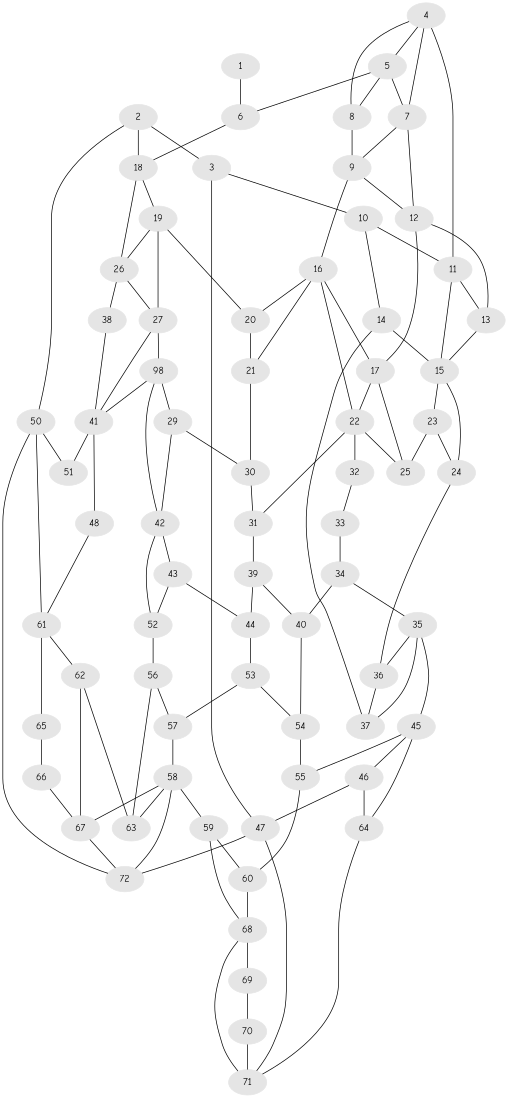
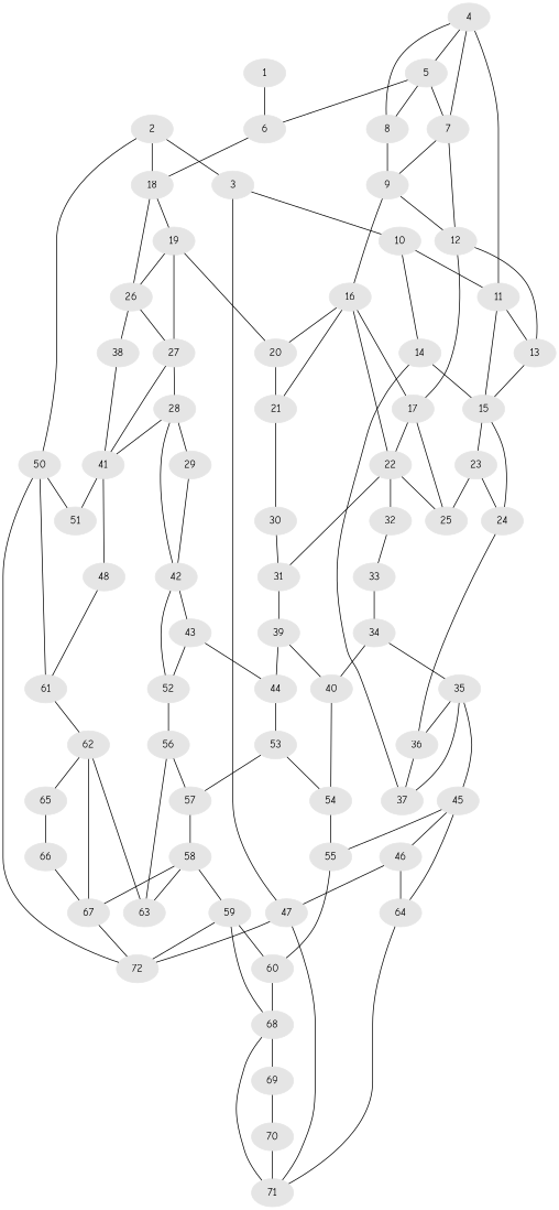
  graph {
    fontname="Comic Neue"
    node [color=gray90 fontname="Comic Neue" style=filled]
    edge [fontname="Comic Neue" weight=1.0]
    1
    6
    2
    3
    18
    50
    10
    47
    19
    26
    51
    72
    61
    4
    5
    7
    11
    14
    71
    8
    9
    12
    13
    15
    16
    17
    20
    21
    22
    37
    23
    24
    25
    36
    30
    31
    32
    27
    38
-   28 [label=98]
+   28
    41
    39
    33
    29
    42
    48
    43
    52
    40
    44
    34
    35
    45
    54
    46
    55
    64
    53
    56
    57
    60
    62
    65
    63
    58
    68
    59
    67
    69
    66
    70
    1 -- 6
    6 -- 18
    2 -- 3
    2 -- 18
    2 -- 50
    3 -- 10
    3 -- 47
    18 -- 19
    18 -- 26 [weight=2.0]
    50 -- 51
    50 -- 72
    50 -- 61
    10 -- 11 [weight=2.0]
    10 -- 14
    47 -- 72
    47 -- 71
    19 -- 26
    19 -- 20
    19 -- 27
    26 -- 27
    26 -- 38 [weight=2.0]
    61 -- 62
-   61 -- 65 [weight=2.0]
+   62 -- 65 [weight=2.0]
    4 -- 5
    4 -- 7
    4 -- 11 [weight=2.0]
    5 -- 6
    5 -- 7
    5 -- 8
    7 -- 9
    7 -- 12
    11 -- 13
    11 -- 15
    14 -- 15 [weight=2.0]
    14 -- 37
    8 -- 4
    8 -- 9 [weight=2.0]
    9 -- 12
    9 -- 16 [weight=2.0]
    12 -- 13
    12 -- 17
    13 -- 15
    15 -- 23
    15 -- 24
    16 -- 17
    16 -- 20
    16 -- 21
    16 -- 22
    17 -- 22
    17 -- 25
    20 -- 21
    21 -- 30
    22 -- 25
    22 -- 31
    22 -- 32 [weight=2.0]
    23 -- 24
    23 -- 25
    24 -- 36
    36 -- 37
    30 -- 31
    31 -- 39
    32 -- 33
    27 -- 28
    27 -- 41
    38 -- 41
    28 -- 41
    28 -- 29
    28 -- 42
    41 -- 51 [weight=2.0]
    41 -- 48
    39 -- 40
    39 -- 44
    33 -- 34 [weight=2.0]
-   29 -- 30
    29 -- 42
    42 -- 43
    42 -- 52
    48 -- 61
    43 -- 52
    43 -- 44
    52 -- 56
    40 -- 54
    44 -- 53
    34 -- 40 [weight=2.0]
    34 -- 35 [weight=2.0]
    35 -- 37
    35 -- 36
    35 -- 45 [weight=2.0]
    45 -- 46
    45 -- 55
    45 -- 64
    54 -- 55
    46 -- 47
    46 -- 64
    55 -- 60
    64 -- 71
    53 -- 54
    53 -- 57
    56 -- 57
    56 -- 63
    57 -- 58 [weight=2.0]
    60 -- 68
    62 -- 63
    62 -- 67
    65 -- 66 [weight=4.0]
    58 -- 63
    58 -- 59 [weight=2.0]
    58 -- 67
    68 -- 71
    68 -- 69 [weight=3.0]
-   58 -- 72
+   59 -- 72
    59 -- 60
    59 -- 68
    67 -- 72 [weight=2.0]
    69 -- 70 [weight=3.0]
    66 -- 67 [weight=2.0]
    70 -- 71 [weight=3.0]
  }
